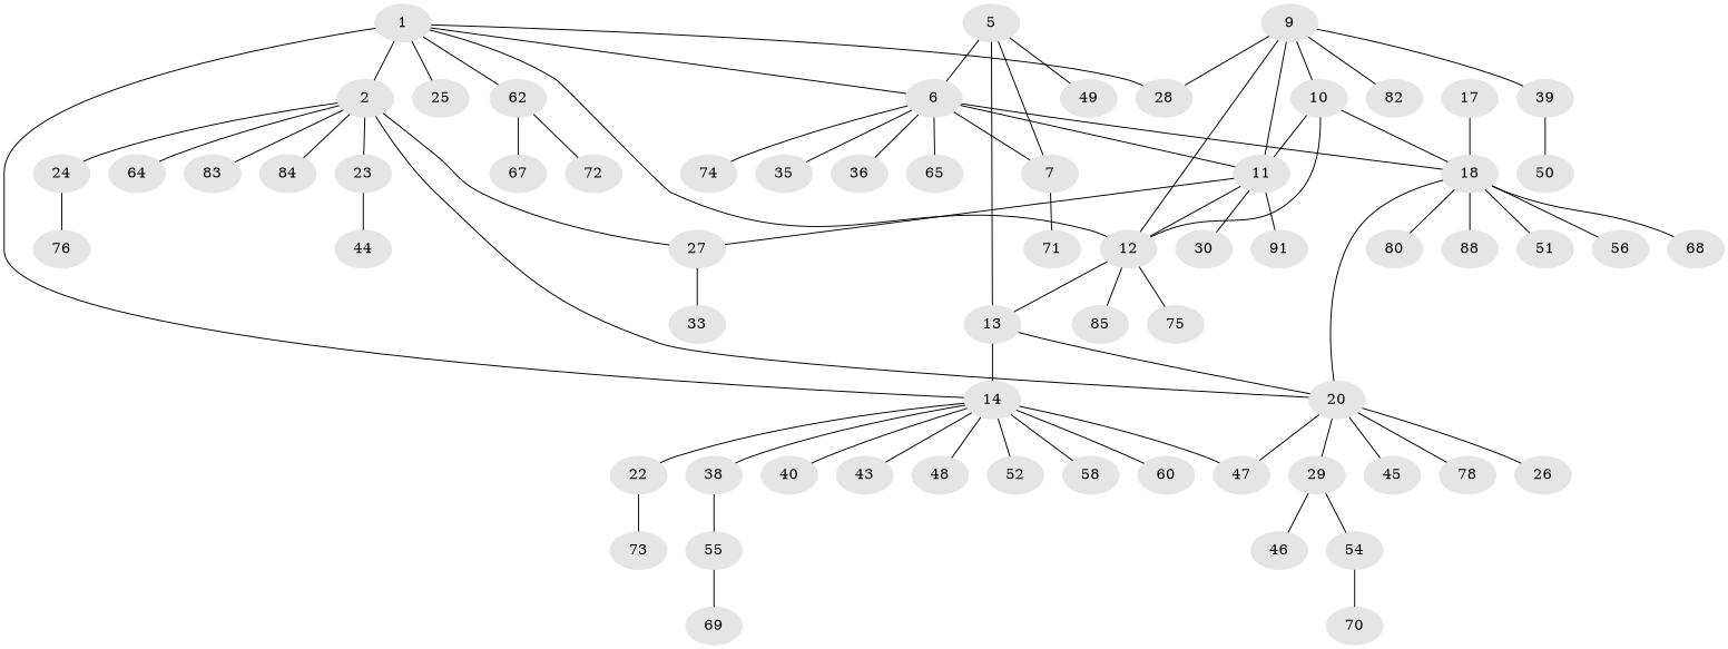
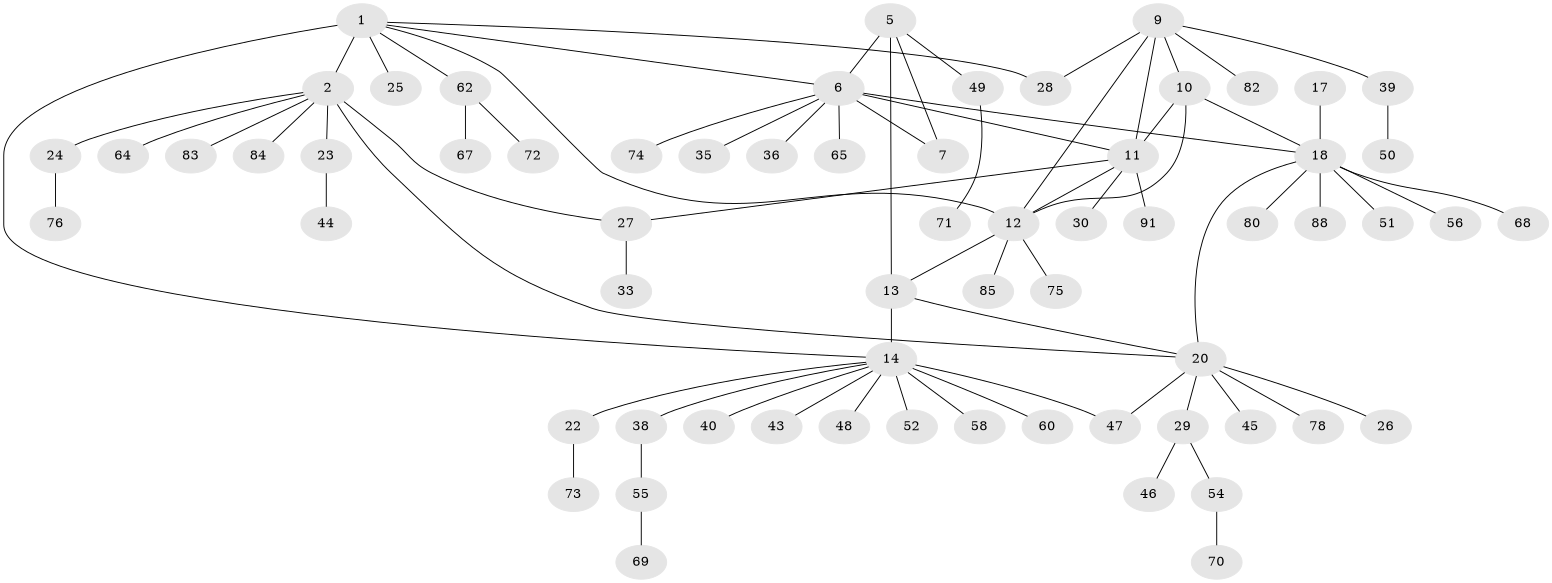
  graph {
    node [color=gray90 style=filled]
    1 [super="+4"]
    2 [super="+3"]
    6 [super="+8"]
    12 [super="+34"]
    14 [super="+16"]
    25
    28 [super="+86"]
    62
    20 [super="+32"]
    23 [super="+42"]
    24 [super="+31"]
    27 [super="+41"]
    64
    83
    84
    7 [super="+37"]
    11 [super="+57"]
    18 [super="+19"]
    35
    36
    65
    74
    13 [super="+15"]
    75
    85
    22
    38
    40
    43
    47
    48
    52 [super="+59"]
    58
    60
    67
    72
    26
    29 [super="+53"]
    45
    78
    44
    76
    33 [super="+87"]
    5 [super="+66"]
    49
    71
    30
    n48 [label=91]
    51 [super="+77"]
    56
    68
    80
    88
    9 [super="+21"]
    10
    39
    82
    50
    73
    55 [super="+79"]
    17 [super="+63"]
    46
    54 [super="+81"]
    70
    69
    1 -- 2 [weight=4]
    1 -- 6
    1 -- 12
    1 -- 14
    1 -- 25
    1 -- 28
    1 -- 62
    2 -- 20
    2 -- 23
    2 -- 24
    2 -- 27
    2 -- 64
    2 -- 83
    2 -- 84
    6 -- 7 [weight=2]
    6 -- 11
    6 -- 18
    6 -- 35
    6 -- 36
    6 -- 65
    6 -- 74
    12 -- 13
    12 -- 75
    12 -- 85
    14 -- 22
    14 -- 38
    14 -- 40
    14 -- 43
    14 -- 47
    14 -- 48
    14 -- 52
    14 -- 58
    14 -- 60
    62 -- 67
    62 -- 72
    20 -- 47
    20 -- 26
    20 -- 29
    20 -- 45
    20 -- 78
    23 -- 44
    24 -- 76
    27 -- 33
-   7 -- 71
+   49 -- 71
    11 -- 12
    11 -- 27
    11 -- 30
    11 -- n48
    18 -- 20 [weight=2]
    18 -- 51
    18 -- 56
    18 -- 68
    18 -- 80
    18 -- 88
    13 -- 14 [weight=4]
    13 -- 20
    22 -- 73
    38 -- 55
    29 -- 46
    29 -- 54
    5 -- 6 [weight=2]
    5 -- 7
    5 -- 13
    5 -- 49
    9 -- 12
    9 -- 28
    9 -- 11
    9 -- 10
    9 -- 39
    9 -- 82
    10 -- 12
    10 -- 11
    10 -- 18
    39 -- 50
    55 -- 69
    17 -- 18 [weight=2]
    54 -- 70
  }
